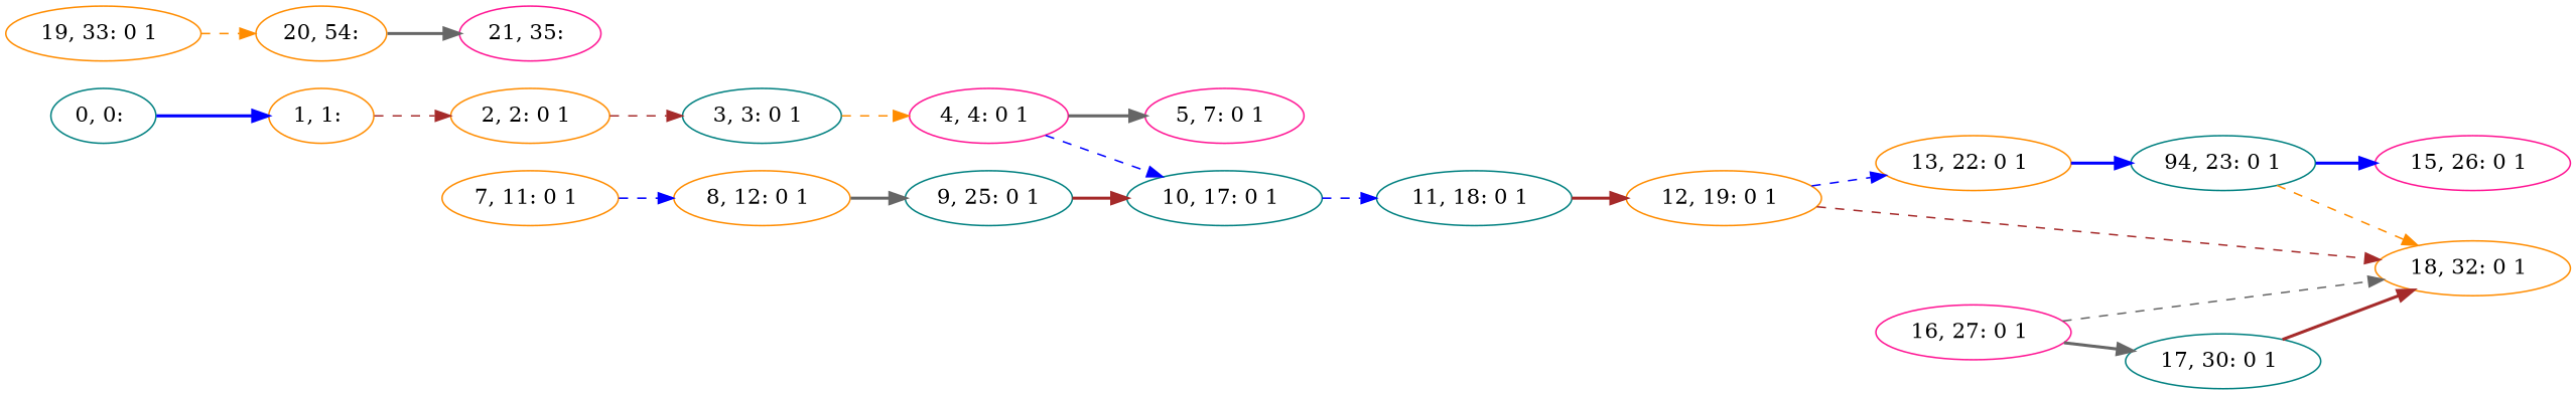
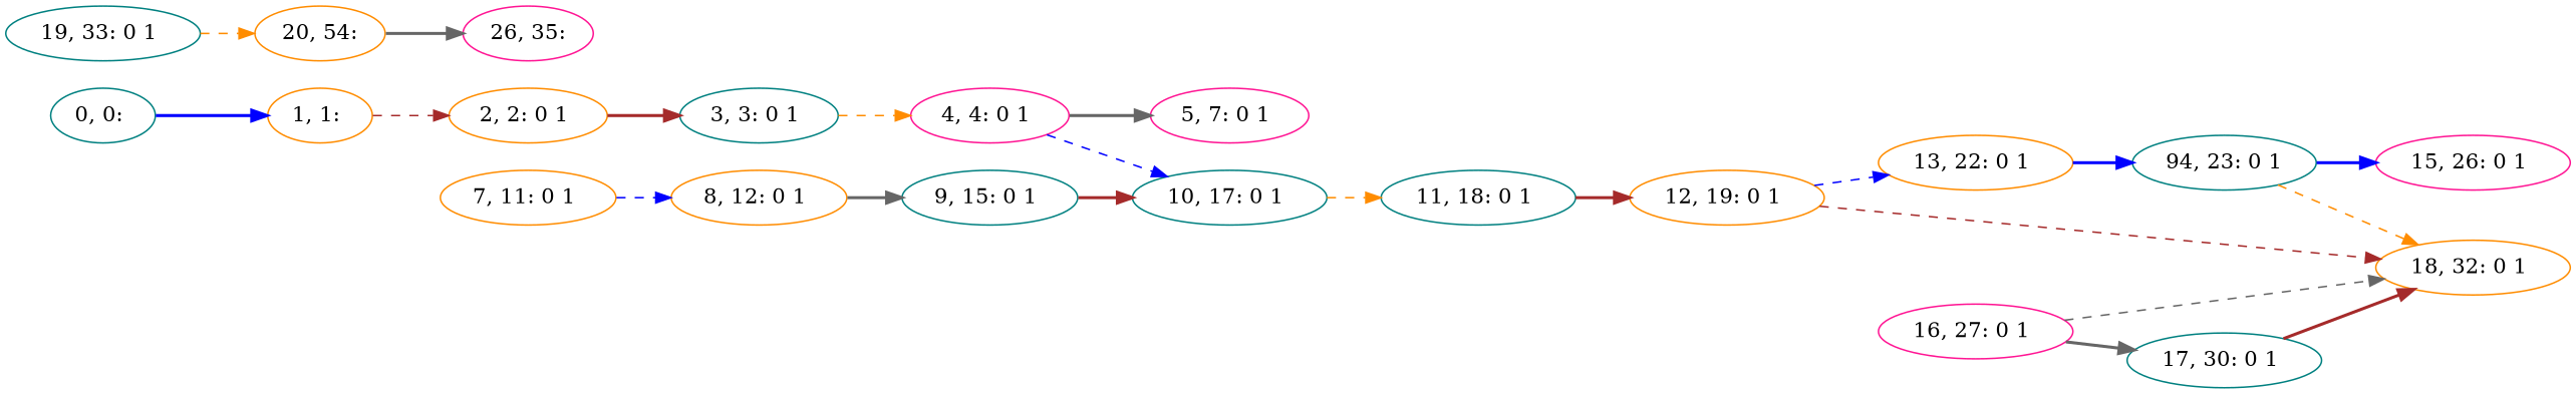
  digraph {
    rankdir=LR
    node [color=teal]
    edge [color=blue style=dashed]
    n1 [label="0, 0: "]
    n2 [color=darkorange label="1, 1: "]
    n3 [color=darkorange label="2, 2: 0 1 "]
    n4 [label="3, 3: 0 1 "]
    n5 [color=deeppink label="4, 4: 0 1 "]
    n6 [color=deeppink label="5, 7: 0 1 "]
    n7 [label="10, 17: 0 1 "]
    n8 [label="11, 18: 0 1 "]
    n9 [color=darkorange label="7, 11: 0 1 "]
    n10 [color=darkorange label="8, 12: 0 1 "]
-   n11 [label="9, 25: 0 1"]
+   n11 [label="9, 15: 0 1 "]
    n12 [color=darkorange label="12, 19: 0 1 "]
    n13 [color=darkorange label="13, 22: 0 1 "]
    n14 [color=darkorange label="18, 32: 0 1 "]
    n15 [label="94, 23: 0 1"]
    n16 [color=deeppink label="15, 26: 0 1 "]
    n17 [color=deeppink label="16, 27: 0 1 "]
    n18 [label="17, 30: 0 1 "]
-   n19 [color=darkorange label="19, 33: 0 1 "]
+   n19 [label="19, 33: 0 1 "]
    n20 [color=darkorange label="20, 54:"]
-   n21 [color=deeppink label="21, 35: "]
+   n21 [color=deeppink label="26, 35:"]
    n1 -> n2 [style=bold]
    n2 -> n3 [color=brown]
-   n3 -> n4 [color=brown]
+   n3 -> n4 [color=brown style=bold]
    n4 -> n5 [color=darkorange]
    n5 -> n6 [color=gray40 style=bold]
    n5 -> n7
-   n7 -> n8
+   n7 -> n8 [color=darkorange]
    n8 -> n12 [color=brown style=bold]
    n9 -> n10
    n10 -> n11 [color=gray40 style=bold]
    n11 -> n7 [color=brown style=bold]
    n12 -> n13
    n12 -> n14 [color=brown]
    n13 -> n15 [style=bold]
    n15 -> n14 [color=darkorange]
    n15 -> n16 [style=bold]
    n17 -> n14 [color=gray40]
    n17 -> n18 [color=gray40 style=bold]
    n18 -> n14 [color=brown style=bold]
    n19 -> n20 [color=darkorange]
    n20 -> n21 [color=gray40 style=bold]
  }
